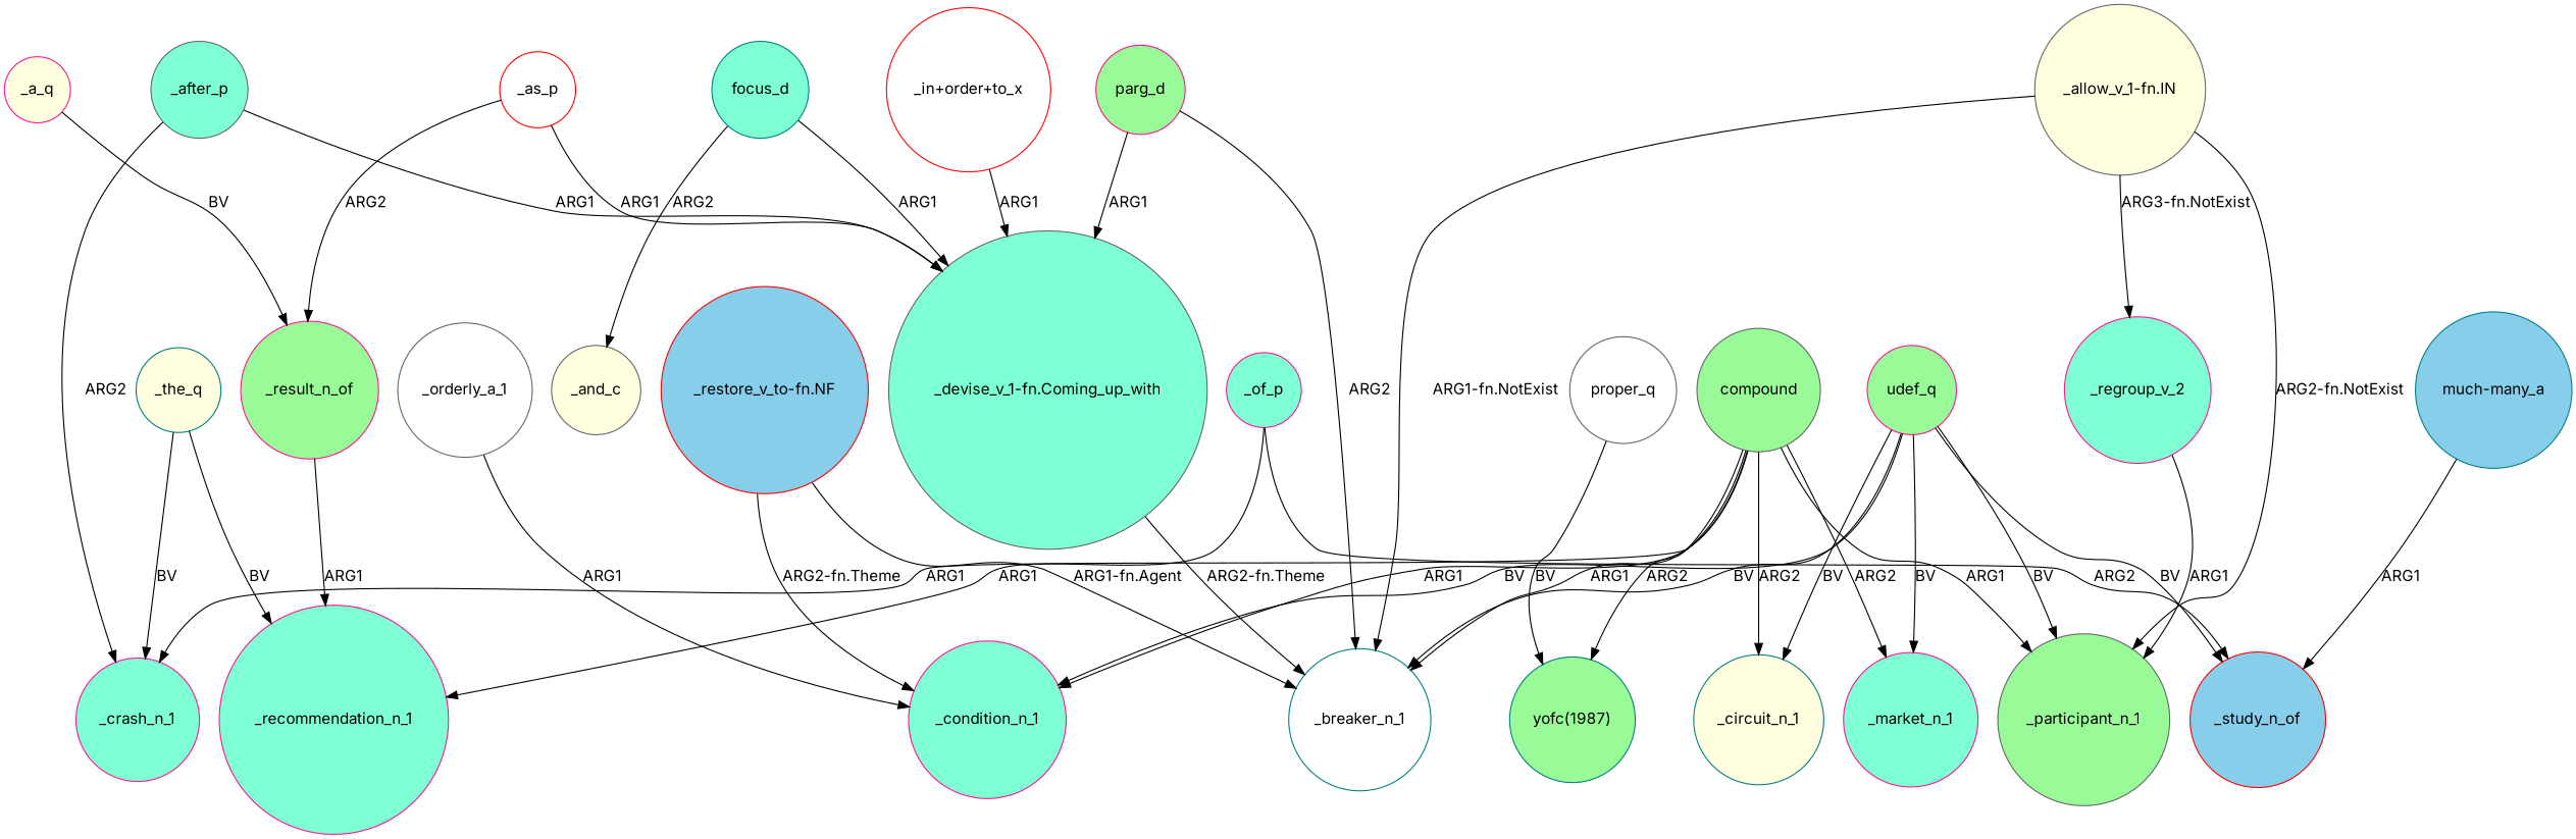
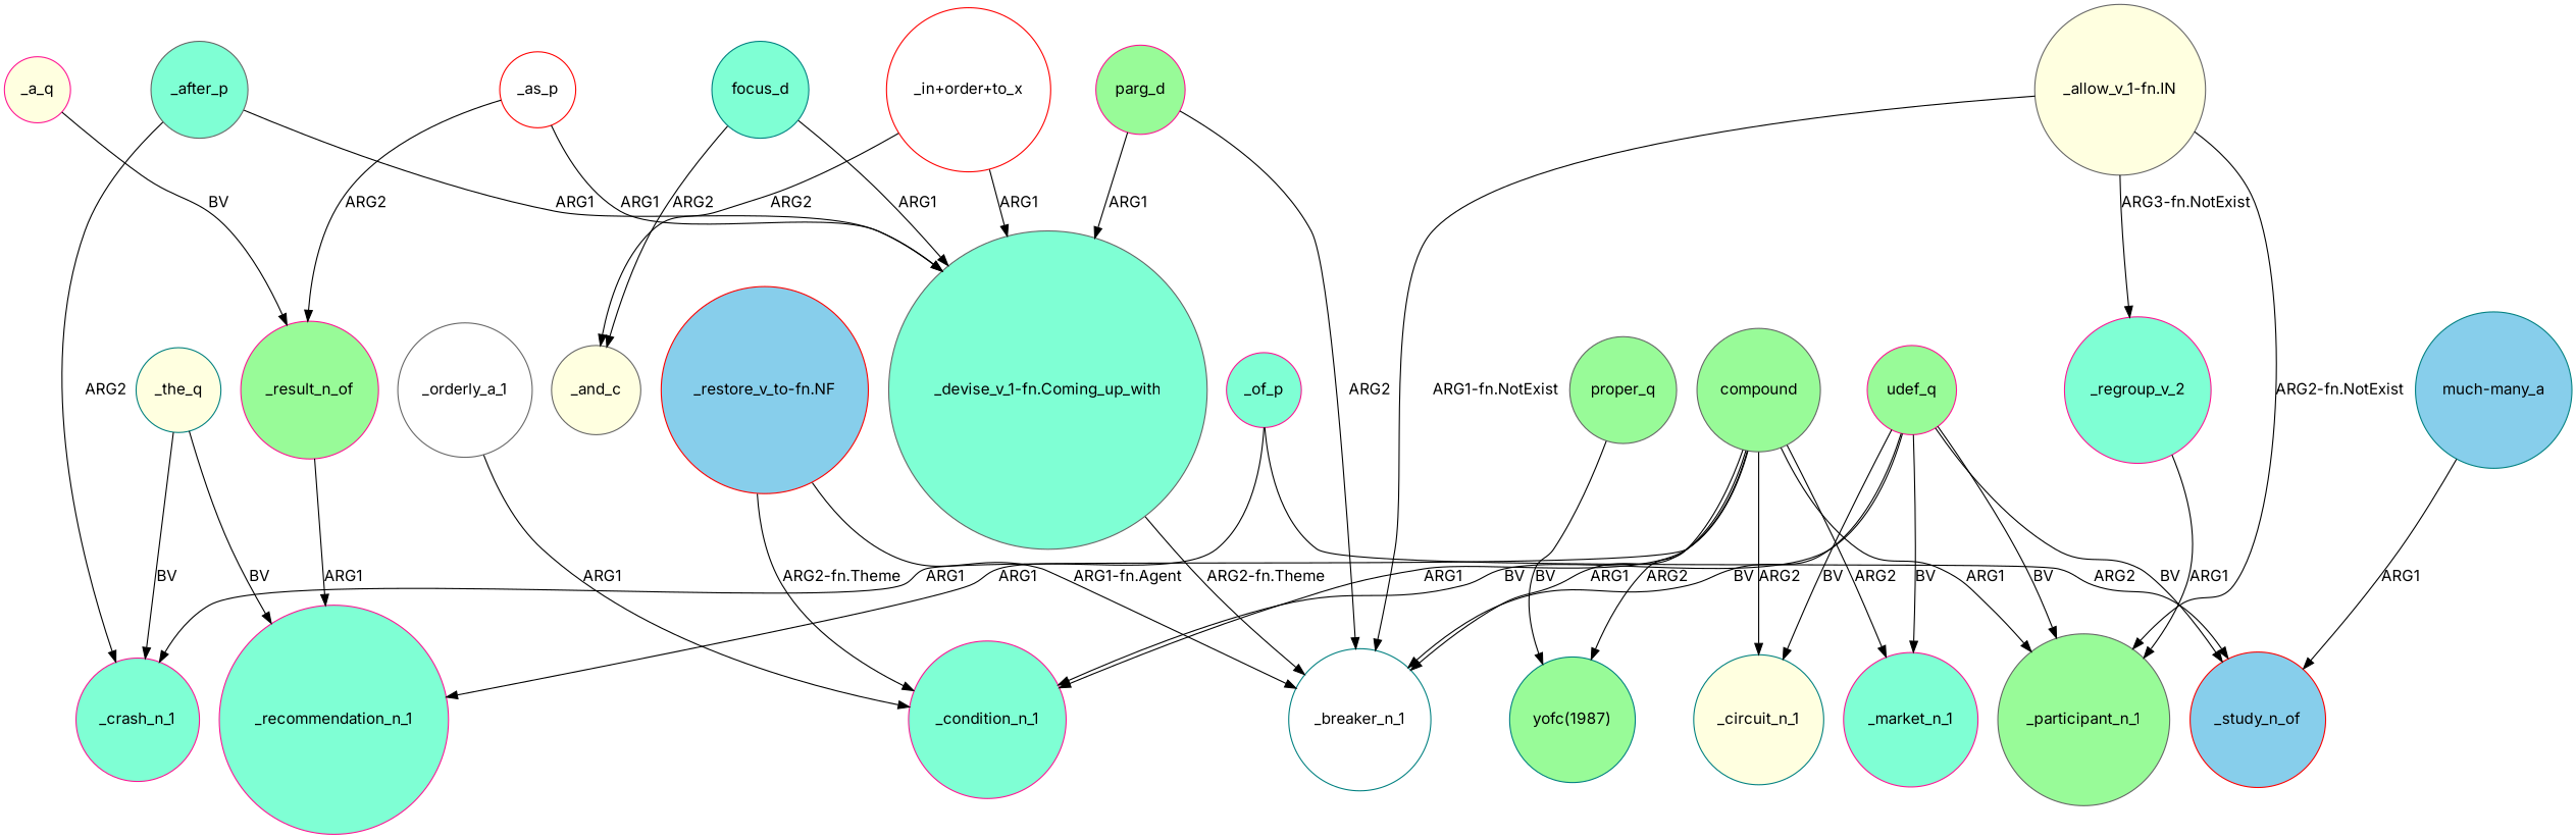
  digraph {
    fontname=Inter
    node [color=deeppink fillcolor=aquamarine fontname=Inter shape=circle style=filled]
    edge [fontname=Inter]
    compound [color=gray40 fillcolor=palegreen]
    _market_n_1
    _condition_n_1
    _participant_n_1 [color=gray40 fillcolor=palegreen]
    _crash_n_1
    _breaker_n_1 [color=teal fillcolor=white]
    _circuit_n_1 [color=teal fillcolor=lightyellow]
    "yofc(1987)" [color=teal fillcolor=palegreen]
    _the_q [color=teal fillcolor=lightyellow]
    _recommendation_n_1
    parg_d [fillcolor=palegreen]
    "_devise_v_1-fn.Coming_up_with" [color=gray40]
    _orderly_a_1 [color=gray40 fillcolor=white]
    udef_q [fillcolor=palegreen]
    _study_n_of [color=red fillcolor=skyblue]
    "_allow_v_1-fn.IN" [color=gray40 fillcolor=lightyellow]
    n17 [label=_regroup_v_2]
    _after_p [color=gray40]
    "_restore_v_to-fn.NF" [color=red fillcolor=skyblue]
    _a_q [fillcolor=lightyellow]
    _result_n_of [fillcolor=palegreen]
    focus_d [color=teal]
    _and_c [color=gray40 fillcolor=lightyellow]
    _as_p [color=red fillcolor=white]
    _of_p
    "_in+order+to_x" [color=red fillcolor=white]
-   proper_q [color=gray40 fillcolor=white]
+   proper_q [color=gray40 fillcolor=palegreen]
    "much-many_a" [color=teal fillcolor=skyblue]
    compound -> _market_n_1 [label=ARG2]
    compound -> _condition_n_1 [label=ARG1]
    compound -> _participant_n_1 [label=ARG1]
    compound -> _crash_n_1 [label=ARG1]
    compound -> _breaker_n_1 [label=ARG1]
    compound -> _circuit_n_1 [label=ARG2]
    compound -> "yofc(1987)" [label=ARG2]
    _the_q -> _crash_n_1 [label=BV]
    _the_q -> _recommendation_n_1 [label=BV]
    parg_d -> _breaker_n_1 [label=ARG2]
    parg_d -> "_devise_v_1-fn.Coming_up_with" [label=ARG1]
    "_devise_v_1-fn.Coming_up_with" -> _breaker_n_1 [label="ARG2-fn.Theme"]
    _orderly_a_1 -> _condition_n_1 [label=ARG1]
    udef_q -> _market_n_1 [label=BV]
    udef_q -> _condition_n_1 [label=BV]
    udef_q -> _participant_n_1 [label=BV]
    udef_q -> _breaker_n_1 [label=BV]
    udef_q -> _circuit_n_1 [label=BV]
    udef_q -> _study_n_of [label=BV]
    "_allow_v_1-fn.IN" -> _participant_n_1 [label="ARG2-fn.NotExist"]
    "_allow_v_1-fn.IN" -> _breaker_n_1 [label="ARG1-fn.NotExist"]
    "_allow_v_1-fn.IN" -> n17 [label="ARG3-fn.NotExist"]
    n17 -> _participant_n_1 [label=ARG1]
    _after_p -> _crash_n_1 [label=ARG2]
    _after_p -> "_devise_v_1-fn.Coming_up_with" [label=ARG1]
    "_restore_v_to-fn.NF" -> _condition_n_1 [label="ARG2-fn.Theme"]
    "_restore_v_to-fn.NF" -> _breaker_n_1 [label="ARG1-fn.Agent"]
    _a_q -> _result_n_of [label=BV]
    _result_n_of -> _recommendation_n_1 [label=ARG1]
    focus_d -> "_devise_v_1-fn.Coming_up_with" [label=ARG1]
    focus_d -> _and_c [label=ARG2]
    _as_p -> "_devise_v_1-fn.Coming_up_with" [label=ARG1]
    _as_p -> _result_n_of [label=ARG2]
    _of_p -> _recommendation_n_1 [label=ARG1]
    _of_p -> _study_n_of [label=ARG2]
    "_in+order+to_x" -> "_devise_v_1-fn.Coming_up_with" [label=ARG1]
+   "_in+order+to_x" -> _and_c [label=ARG2]
    proper_q -> "yofc(1987)" [label=BV]
    "much-many_a" -> _study_n_of [label=ARG1]
  }
